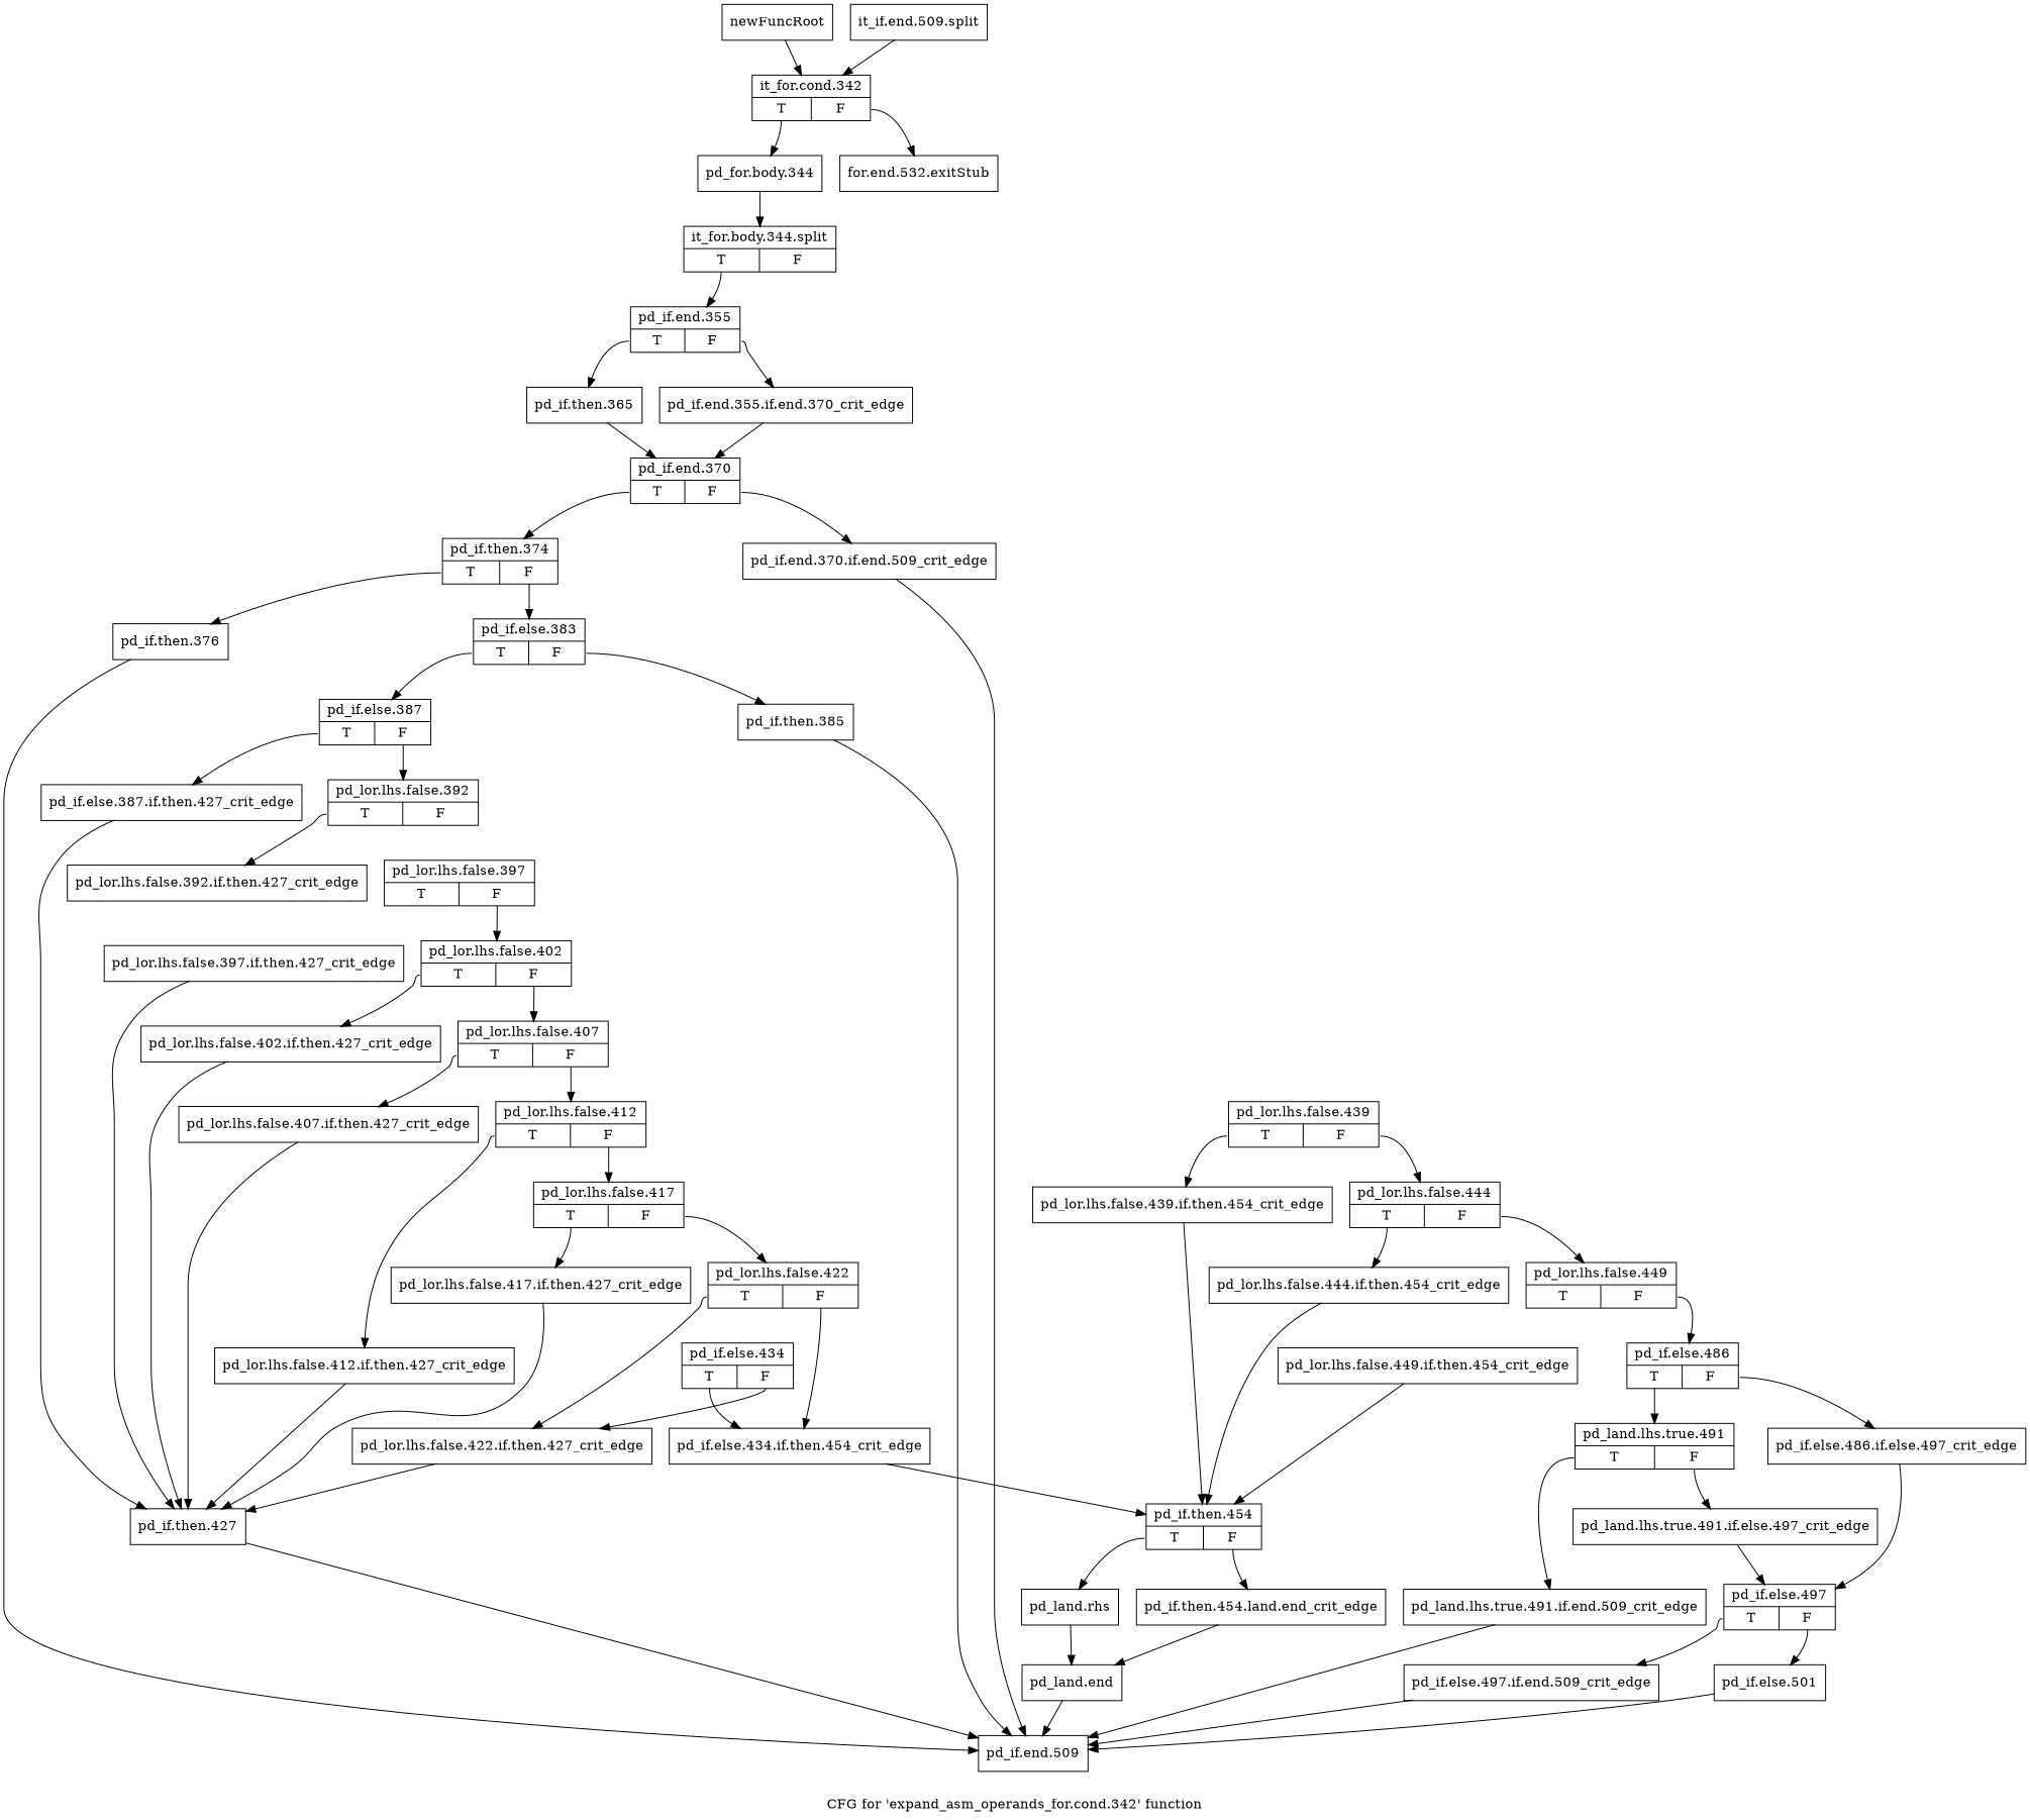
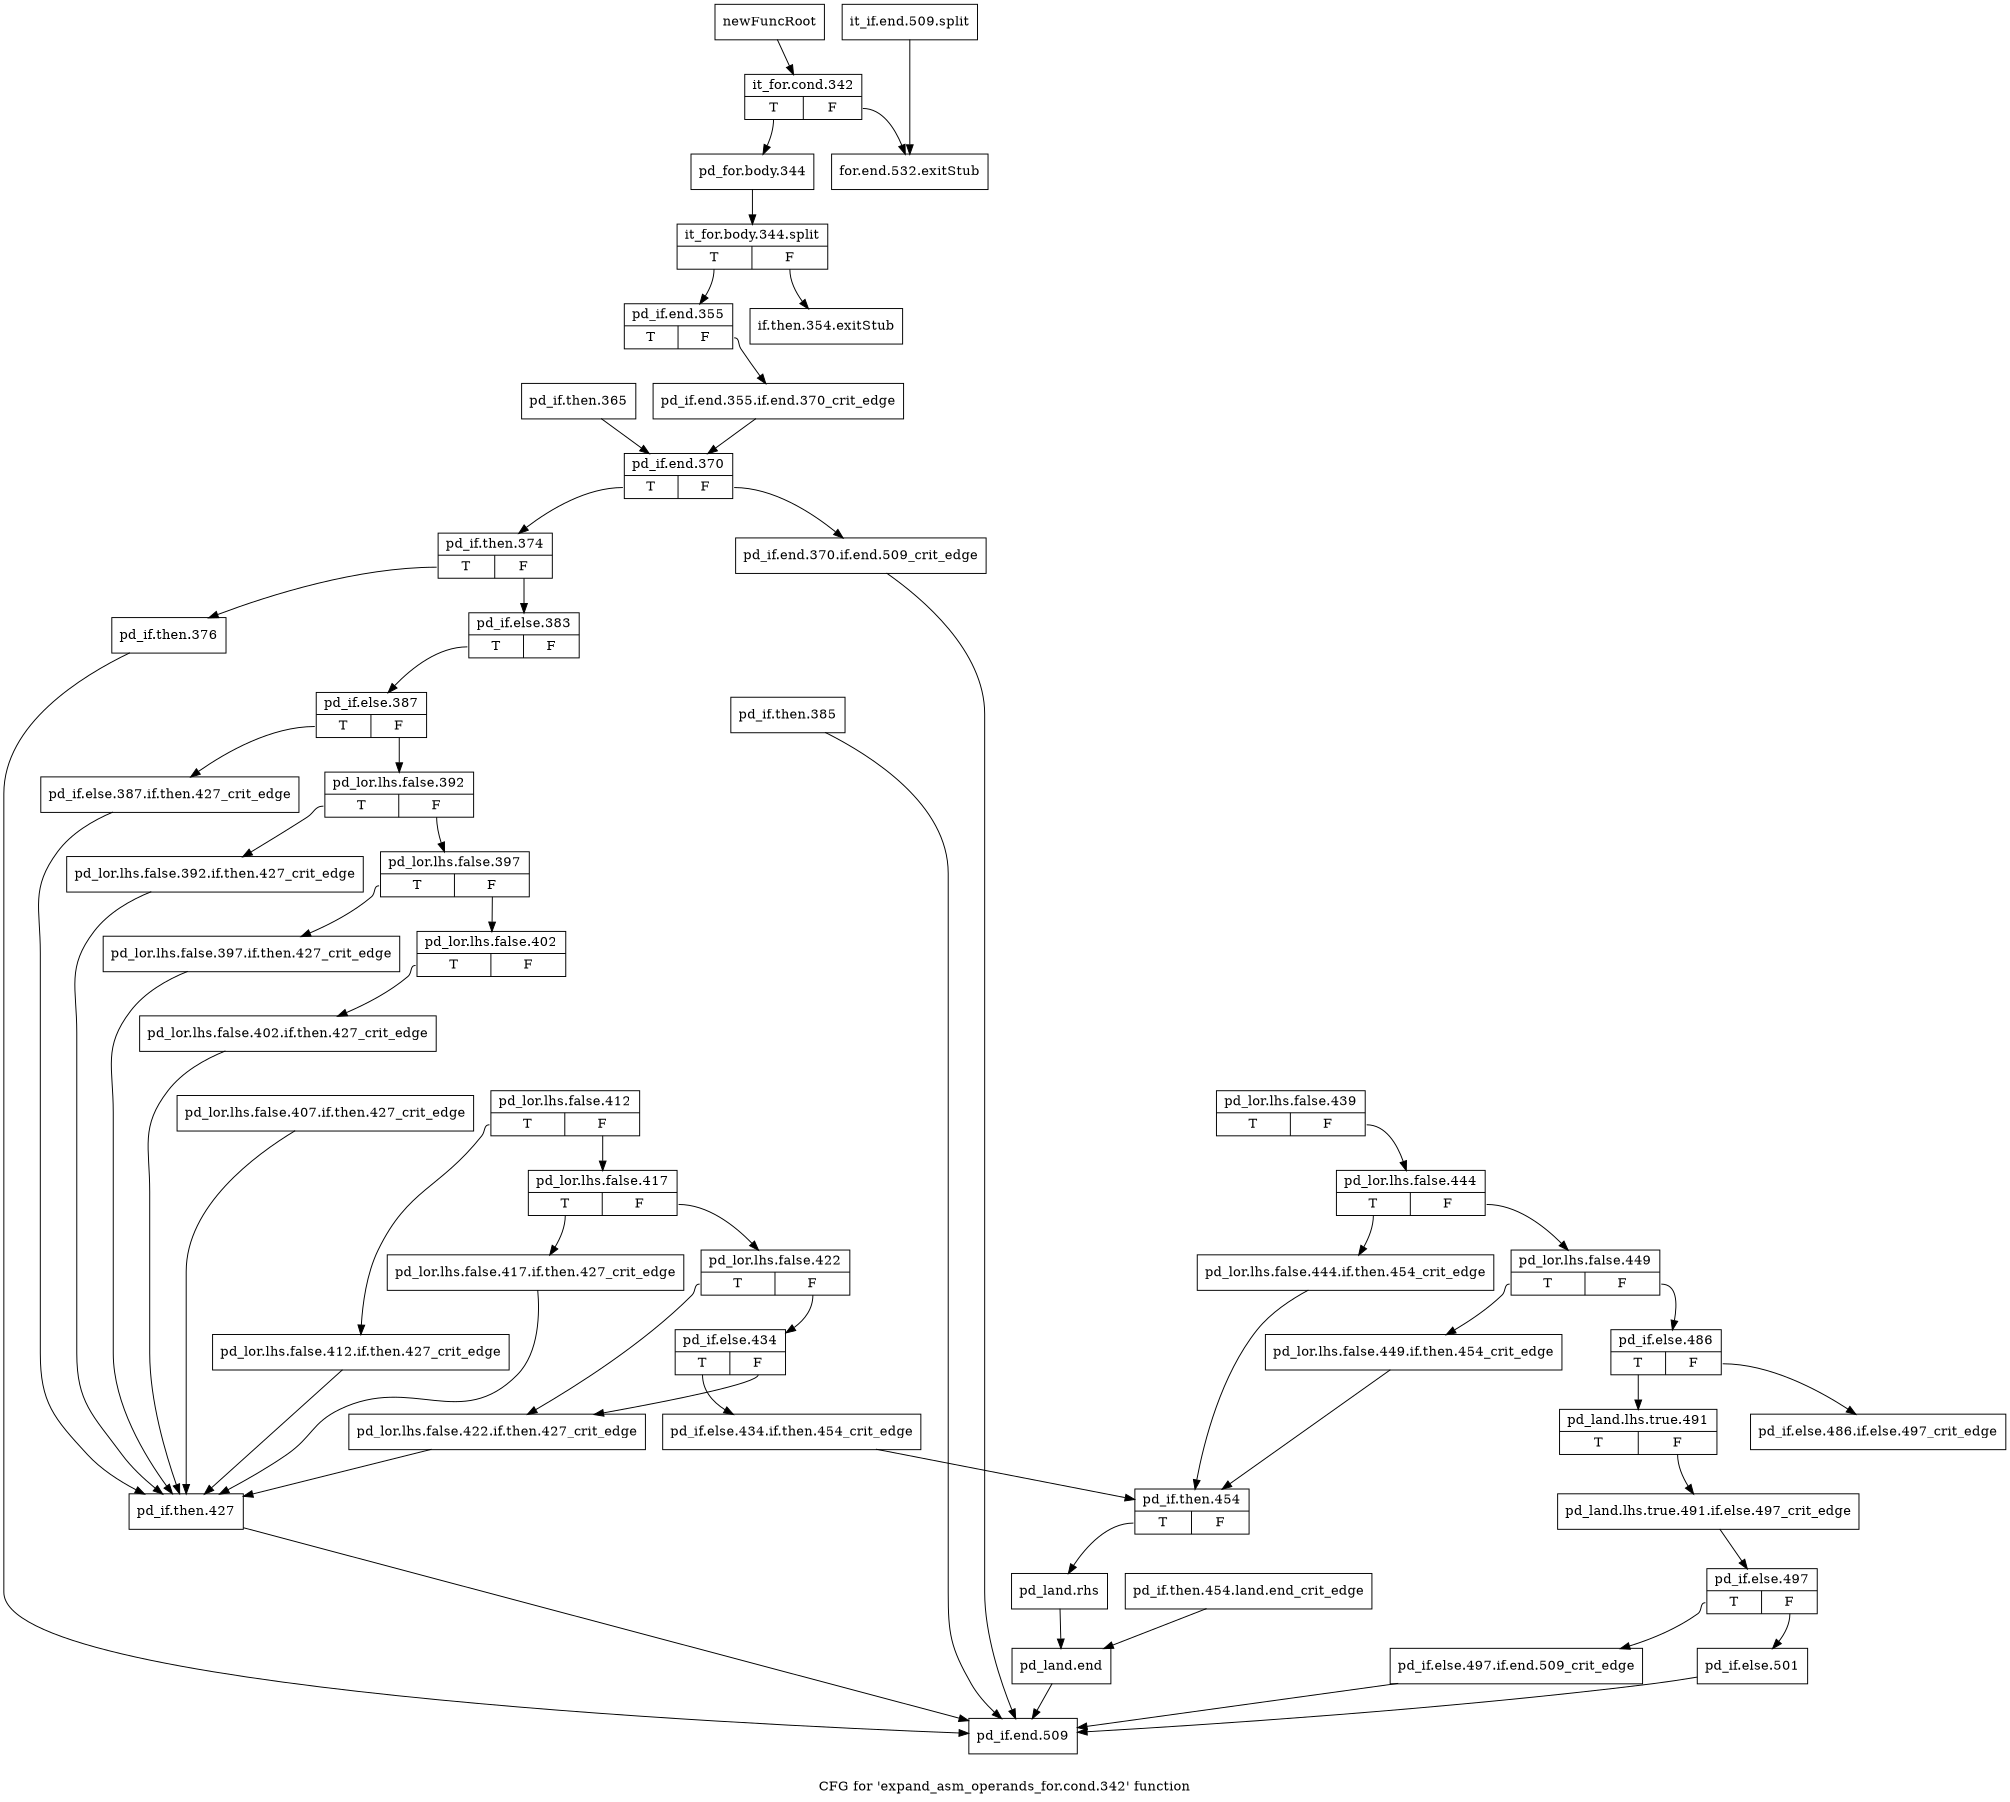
  digraph {
    label="CFG for 'expand_asm_operands_for.cond.342' function"
    node [shape=record]
    n1 [label="{newFuncRoot}"]
    n2 [label="{it_for.cond.342|{<s0>T|<s1>F}}"]
    n3 [label="{for.end.532.exitStub}"]
    n4 [label="{pd_for.body.344}"]
    n5 [label="{it_for.body.344.split|{<s0>T|<s1>F}}"]
+   n6 [label="{if.then.354.exitStub}"]
    n7 [label="{pd_if.end.355|{<s0>T|<s1>F}}"]
    n8 [label="{pd_if.then.365}"]
    n9 [label="{pd_if.end.355.if.end.370_crit_edge}"]
    n10 [label="{pd_if.end.370|{<s0>T|<s1>F}}"]
    n11 [label="{pd_if.then.374|{<s0>T|<s1>F}}"]
    n12 [label="{pd_if.end.370.if.end.509_crit_edge}"]
    n13 [label="{pd_if.then.376}"]
    n14 [label="{pd_if.else.383|{<s0>T|<s1>F}}"]
    n15 [label="{pd_if.end.509}"]
    n16 [label="{pd_if.else.387|{<s0>T|<s1>F}}"]
    n17 [label="{pd_if.then.385}"]
    n18 [label="{it_if.end.509.split}"]
    n19 [label="{pd_if.else.387.if.then.427_crit_edge}"]
    n20 [label="{pd_lor.lhs.false.392|{<s0>T|<s1>F}}"]
    n21 [label="{pd_if.then.427}"]
    n22 [label="{pd_lor.lhs.false.392.if.then.427_crit_edge}"]
    n23 [label="{pd_lor.lhs.false.397|{<s0>T|<s1>F}}"]
    n24 [label="{pd_lor.lhs.false.397.if.then.427_crit_edge}"]
    n25 [label="{pd_lor.lhs.false.402|{<s0>T|<s1>F}}"]
    n26 [label="{pd_lor.lhs.false.402.if.then.427_crit_edge}"]
-   n27 [label="{pd_lor.lhs.false.407|{<s0>T|<s1>F}}"]
    n28 [label="{pd_lor.lhs.false.407.if.then.427_crit_edge}"]
    n29 [label="{pd_lor.lhs.false.412|{<s0>T|<s1>F}}"]
    n30 [label="{pd_lor.lhs.false.412.if.then.427_crit_edge}"]
    n31 [label="{pd_lor.lhs.false.417|{<s0>T|<s1>F}}"]
    n32 [label="{pd_lor.lhs.false.417.if.then.427_crit_edge}"]
    n33 [label="{pd_lor.lhs.false.422|{<s0>T|<s1>F}}"]
    n34 [label="{pd_lor.lhs.false.422.if.then.427_crit_edge}"]
    n35 [label="{pd_if.else.434|{<s0>T|<s1>F}}"]
    n36 [label="{pd_if.else.434.if.then.454_crit_edge}"]
    n37 [label="{pd_if.then.454|{<s0>T|<s1>F}}"]
    n38 [label="{pd_lor.lhs.false.439|{<s0>T|<s1>F}}"]
-   n39 [label="{pd_lor.lhs.false.439.if.then.454_crit_edge}"]
    n40 [label="{pd_lor.lhs.false.444|{<s0>T|<s1>F}}"]
    n41 [label="{pd_land.rhs}"]
    n42 [label="{pd_if.then.454.land.end_crit_edge}"]
    n43 [label="{pd_lor.lhs.false.444.if.then.454_crit_edge}"]
    n44 [label="{pd_lor.lhs.false.449|{<s0>T|<s1>F}}"]
    n45 [label="{pd_lor.lhs.false.449.if.then.454_crit_edge}"]
    n46 [label="{pd_if.else.486|{<s0>T|<s1>F}}"]
    n47 [label="{pd_land.lhs.true.491|{<s0>T|<s1>F}}"]
    n48 [label="{pd_if.else.486.if.else.497_crit_edge}"]
-   n49 [label="{pd_land.lhs.true.491.if.end.509_crit_edge}"]
    n50 [label="{pd_land.lhs.true.491.if.else.497_crit_edge}"]
    n51 [label="{pd_if.else.497|{<s0>T|<s1>F}}"]
    n52 [label="{pd_if.else.497.if.end.509_crit_edge}"]
    n53 [label="{pd_if.else.501}"]
    n54 [label="{pd_land.end}"]
    n1 -> n2
    n2 -> n3 [tailport=s1]
    n2 -> n4 [tailport=s0]
    n4 -> n5
+   n5 -> n6 [tailport=s1]
    n5 -> n7 [tailport=s0]
-   n7 -> n8 [tailport=s0]
    n7 -> n9 [tailport=s1]
    n8 -> n10
    n9 -> n10
    n10 -> n11 [tailport=s0]
    n10 -> n12 [tailport=s1]
    n11 -> n13 [tailport=s0]
    n11 -> n14 [tailport=s1]
    n12 -> n15
    n13 -> n15
    n14 -> n16 [tailport=s0]
-   n14 -> n17 [tailport=s1]
    n16 -> n19 [tailport=s0]
    n16 -> n20 [tailport=s1]
    n17 -> n15
-   n18 -> n2
+   n18 -> n3
    n19 -> n21
    n20 -> n22 [tailport=s0]
+   n20 -> n23 [tailport=s1]
    n21 -> n15
+   n22 -> n21
+   n23 -> n24 [tailport=s0]
    n23 -> n25 [tailport=s1]
    n24 -> n21
    n25 -> n26 [tailport=s0]
-   n25 -> n27 [tailport=s1]
    n26 -> n21
-   n27 -> n28 [tailport=s0]
-   n27 -> n29 [tailport=s1]
    n28 -> n21
    n29 -> n30 [tailport=s0]
    n29 -> n31 [tailport=s1]
    n30 -> n21
    n31 -> n32 [tailport=s0]
    n31 -> n33 [tailport=s1]
    n32 -> n21
    n33 -> n34 [tailport=s0]
-   n33 -> n36 [tailport=s1]
+   n33 -> n35 [tailport=s1]
    n34 -> n21
    n35 -> n34 [tailport=s1]
    n35 -> n36 [tailport=s0]
    n36 -> n37
    n37 -> n41 [tailport=s0]
-   n37 -> n42 [tailport=s1]
-   n38 -> n39 [tailport=s0]
    n38 -> n40 [tailport=s1]
-   n39 -> n37
    n40 -> n43 [tailport=s0]
    n40 -> n44 [tailport=s1]
    n41 -> n54
    n42 -> n54
    n43 -> n37
+   n44 -> n45 [tailport=s0]
    n44 -> n46 [tailport=s1]
    n45 -> n37
    n46 -> n47 [tailport=s0]
    n46 -> n48 [tailport=s1]
-   n47 -> n49 [tailport=s0]
    n47 -> n50 [tailport=s1]
-   n48 -> n51
-   n49 -> n15
    n50 -> n51
    n51 -> n52 [tailport=s0]
    n51 -> n53 [tailport=s1]
    n52 -> n15
    n53 -> n15
    n54 -> n15
  }
